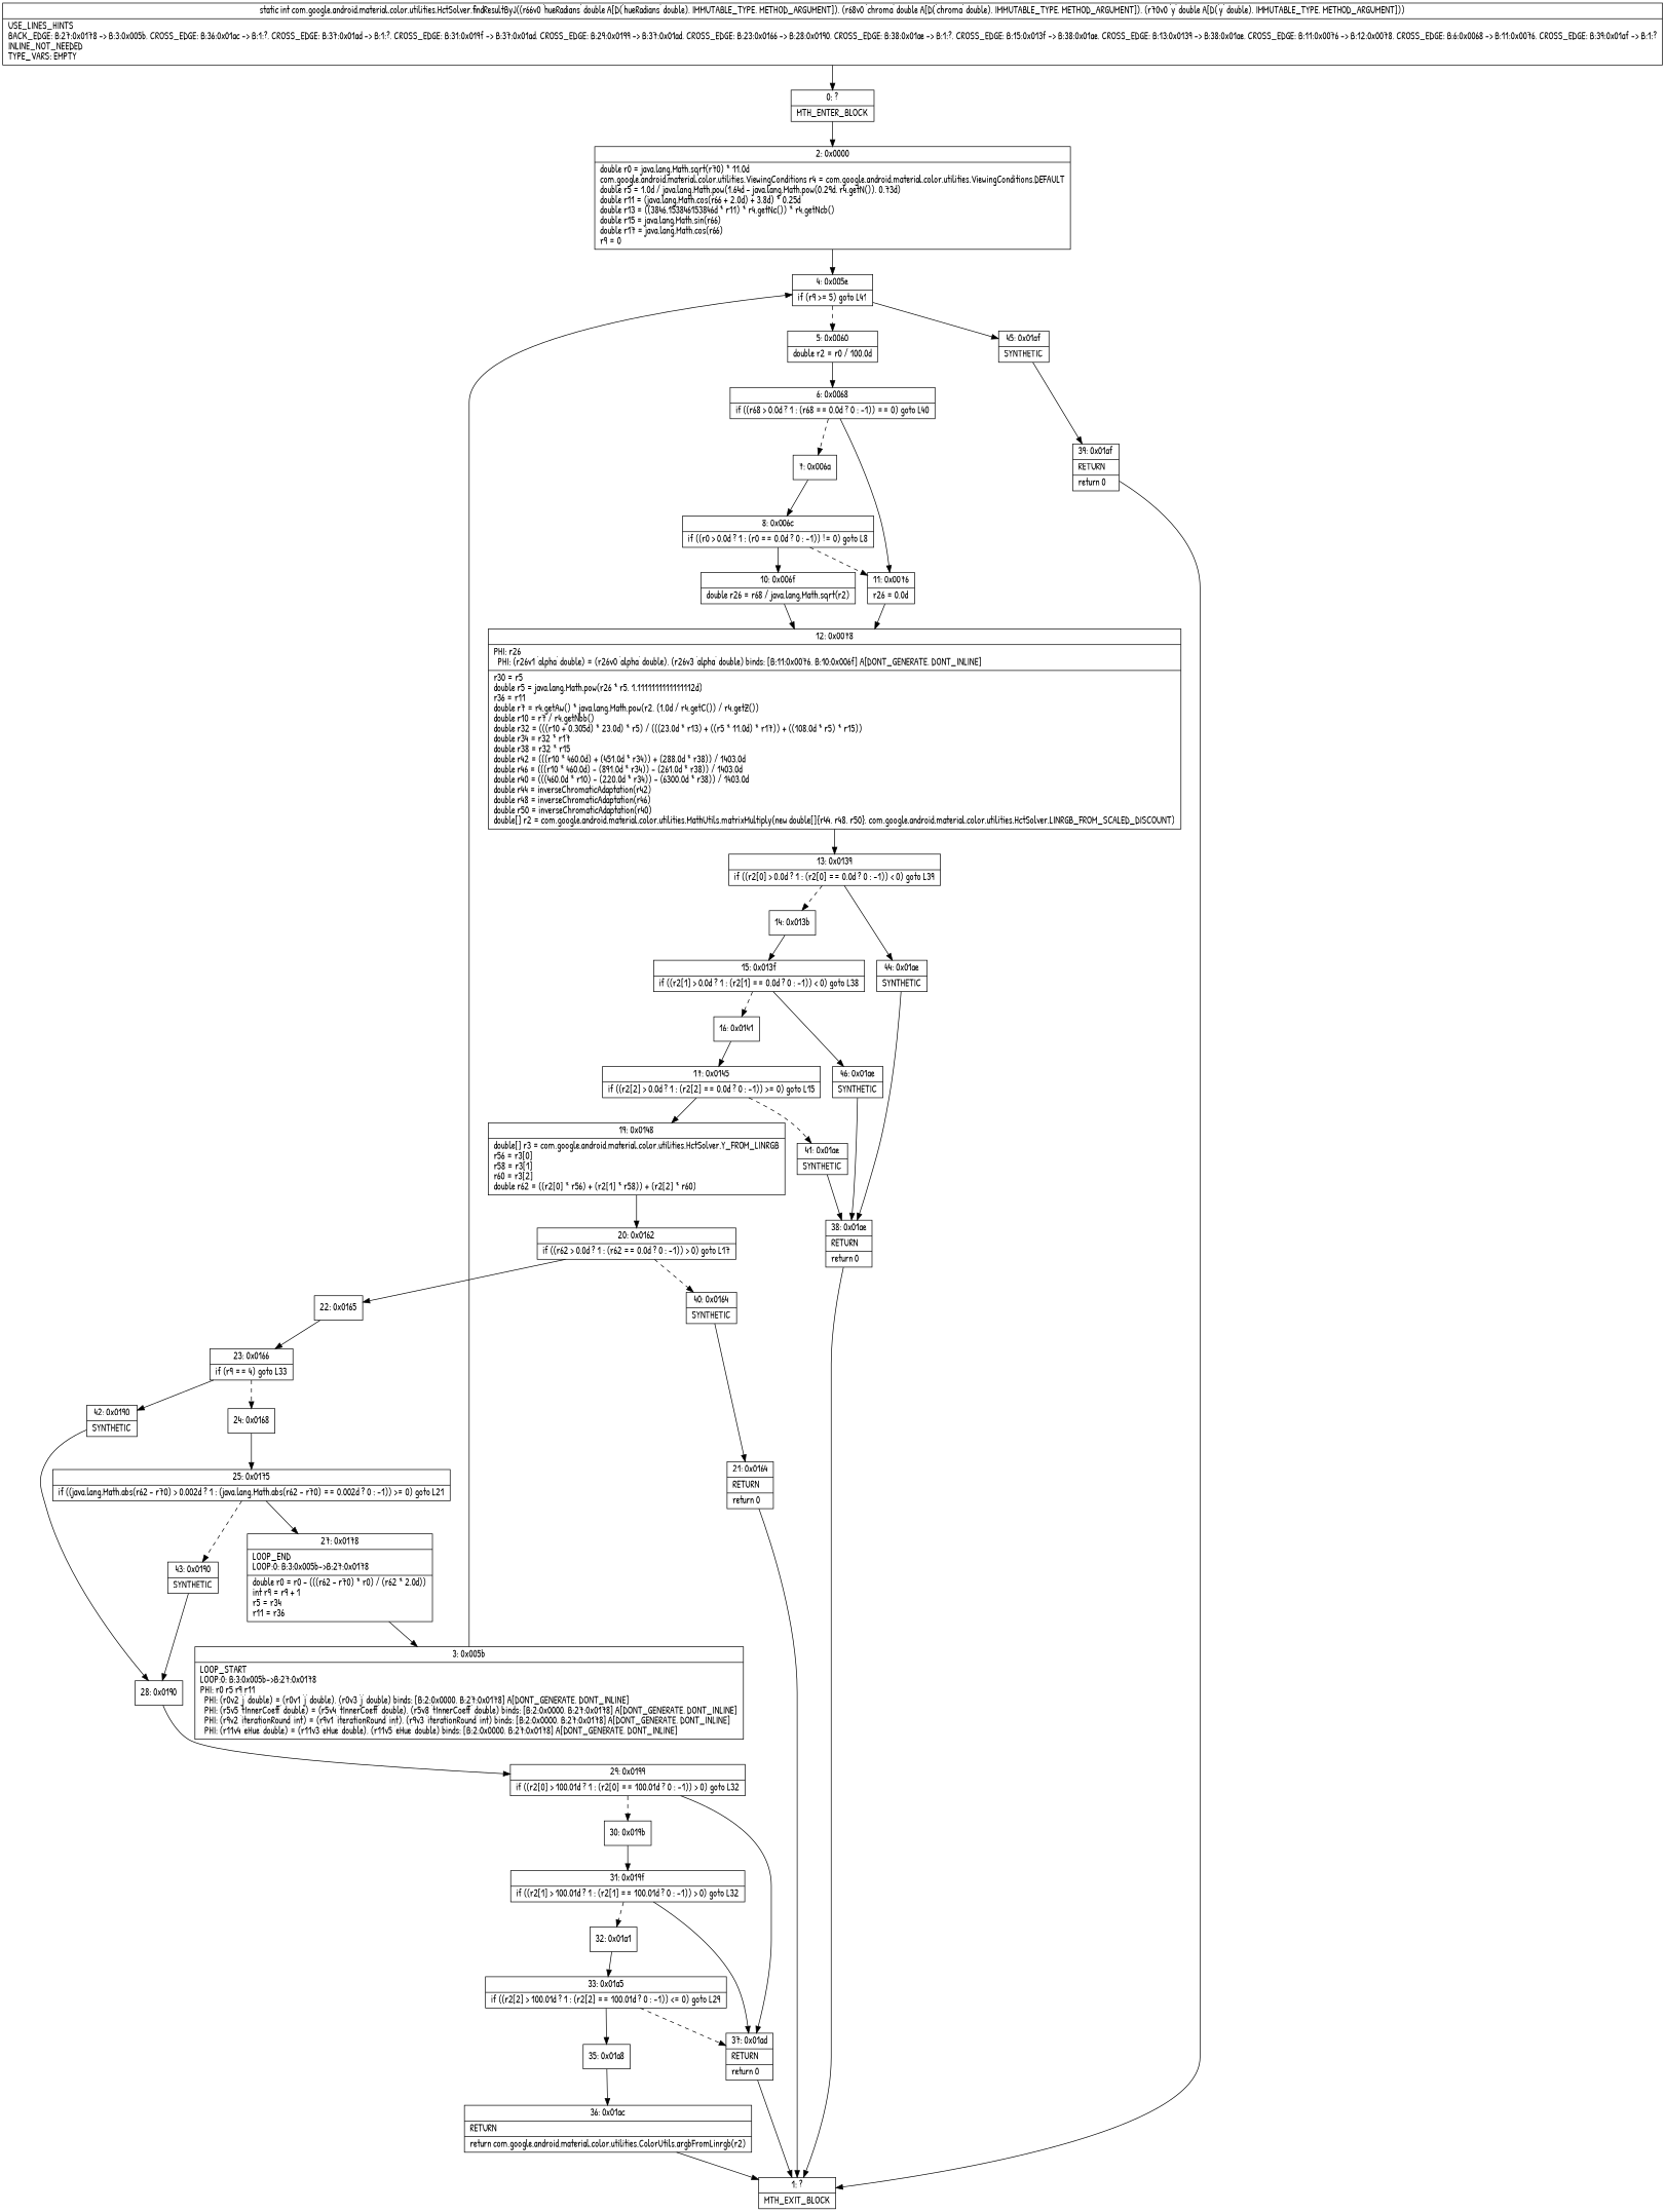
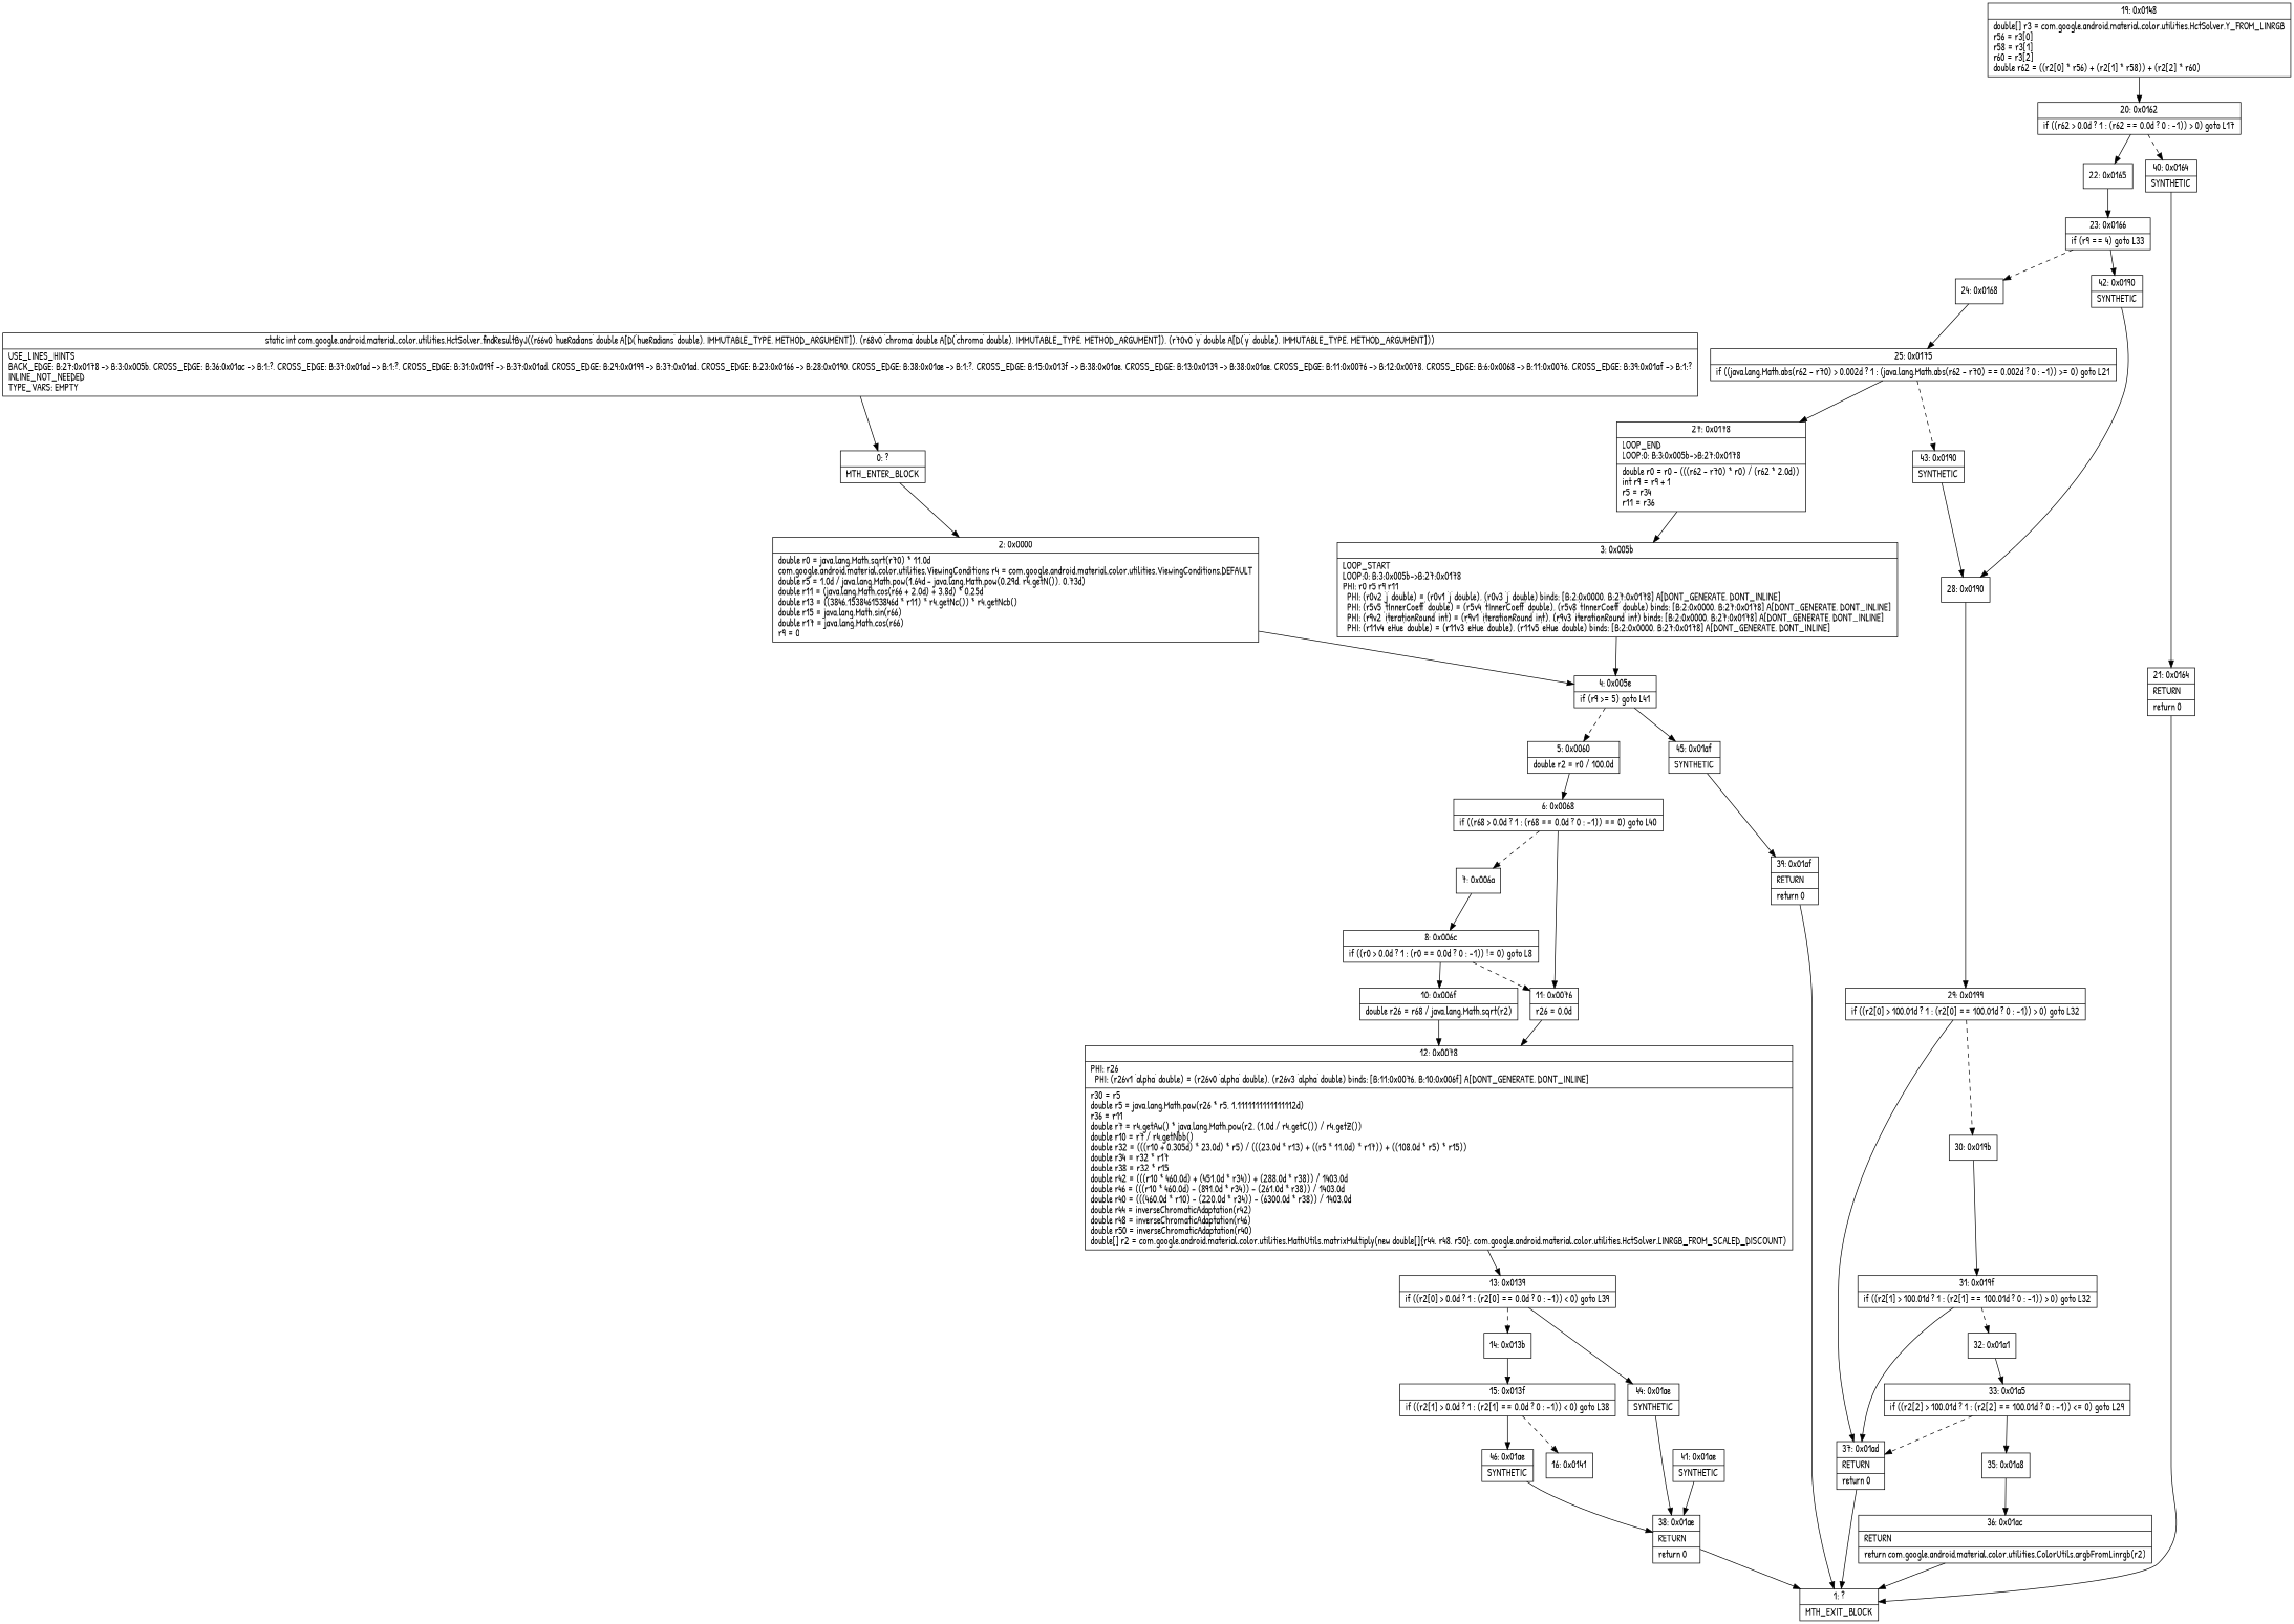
  digraph {
    fontname="Patrick Hand"
    node [fontname="Patrick Hand" shape=record]
    edge [fontname="Patrick Hand"]
    n1 [label="{0\:\ ?|MTH_ENTER_BLOCK\l}"]
    n2 [label="{2\:\ 0x0000|double r0 = java.lang.Math.sqrt(r70) * 11.0d\lcom.google.android.material.color.utilities.ViewingConditions r4 = com.google.android.material.color.utilities.ViewingConditions.DEFAULT\ldouble r5 = 1.0d \/ java.lang.Math.pow(1.64d \- java.lang.Math.pow(0.29d, r4.getN()), 0.73d)\ldouble r11 = (java.lang.Math.cos(r66 + 2.0d) + 3.8d) * 0.25d\ldouble r13 = ((3846.153846153846d * r11) * r4.getNc()) * r4.getNcb()\ldouble r15 = java.lang.Math.sin(r66)\ldouble r17 = java.lang.Math.cos(r66)\lr9 = 0\l}"]
    n3 [label="{4\:\ 0x005e|if (r9 \>= 5) goto L41\l}"]
    n4 [label="{3\:\ 0x005b|LOOP_START\lLOOP:0: B:3:0x005b\-\>B:27:0x0178\lPHI: r0 r5 r9 r11 \l  PHI: (r0v2 'j' double) = (r0v1 'j' double), (r0v3 'j' double) binds: [B:2:0x0000, B:27:0x0178] A[DONT_GENERATE, DONT_INLINE]\l  PHI: (r5v5 'tInnerCoeff' double) = (r5v4 'tInnerCoeff' double), (r5v8 'tInnerCoeff' double) binds: [B:2:0x0000, B:27:0x0178] A[DONT_GENERATE, DONT_INLINE]\l  PHI: (r9v2 'iterationRound' int) = (r9v1 'iterationRound' int), (r9v3 'iterationRound' int) binds: [B:2:0x0000, B:27:0x0178] A[DONT_GENERATE, DONT_INLINE]\l  PHI: (r11v4 'eHue' double) = (r11v3 'eHue' double), (r11v5 'eHue' double) binds: [B:2:0x0000, B:27:0x0178] A[DONT_GENERATE, DONT_INLINE]\l}"]
    n5 [label="{5\:\ 0x0060|double r2 = r0 \/ 100.0d\l}"]
    n6 [label="{45\:\ 0x01af|SYNTHETIC\l}"]
    n7 [label="{6\:\ 0x0068|if ((r68 \> 0.0d ? 1 : (r68 == 0.0d ? 0 : \-1)) == 0) goto L40\l}"]
    n8 [label="{39\:\ 0x01af|RETURN\l|return 0\l}"]
    n9 [label="{7\:\ 0x006a}"]
    n10 [label="{11\:\ 0x0076|r26 = 0.0d\l}"]
    n11 [label="{8\:\ 0x006c|if ((r0 \> 0.0d ? 1 : (r0 == 0.0d ? 0 : \-1)) != 0) goto L8\l}"]
    n12 [label="{12\:\ 0x0078|PHI: r26 \l  PHI: (r26v1 'alpha' double) = (r26v0 'alpha' double), (r26v3 'alpha' double) binds: [B:11:0x0076, B:10:0x006f] A[DONT_GENERATE, DONT_INLINE]\l|r30 = r5\ldouble r5 = java.lang.Math.pow(r26 * r5, 1.1111111111111112d)\lr36 = r11\ldouble r7 = r4.getAw() * java.lang.Math.pow(r2, (1.0d \/ r4.getC()) \/ r4.getZ())\ldouble r10 = r7 \/ r4.getNbb()\ldouble r32 = (((r10 + 0.305d) * 23.0d) * r5) \/ (((23.0d * r13) + ((r5 * 11.0d) * r17)) + ((108.0d * r5) * r15))\ldouble r34 = r32 * r17\ldouble r38 = r32 * r15\ldouble r42 = (((r10 * 460.0d) + (451.0d * r34)) + (288.0d * r38)) \/ 1403.0d\ldouble r46 = (((r10 * 460.0d) \- (891.0d * r34)) \- (261.0d * r38)) \/ 1403.0d\ldouble r40 = (((460.0d * r10) \- (220.0d * r34)) \- (6300.0d * r38)) \/ 1403.0d\ldouble r44 = inverseChromaticAdaptation(r42)\ldouble r48 = inverseChromaticAdaptation(r46)\ldouble r50 = inverseChromaticAdaptation(r40)\ldouble[] r2 = com.google.android.material.color.utilities.MathUtils.matrixMultiply(new double[]\{r44, r48, r50\}, com.google.android.material.color.utilities.HctSolver.LINRGB_FROM_SCALED_DISCOUNT)\l}"]
    n13 [label="{10\:\ 0x006f|double r26 = r68 \/ java.lang.Math.sqrt(r2)\l}"]
    n14 [label="{13\:\ 0x0139|if ((r2[0] \> 0.0d ? 1 : (r2[0] == 0.0d ? 0 : \-1)) \< 0) goto L39\l}"]
    n15 [label="{14\:\ 0x013b}"]
    n16 [label="{44\:\ 0x01ae|SYNTHETIC\l}"]
    n17 [label="{15\:\ 0x013f|if ((r2[1] \> 0.0d ? 1 : (r2[1] == 0.0d ? 0 : \-1)) \< 0) goto L38\l}"]
    n18 [label="{38\:\ 0x01ae|RETURN\l|return 0\l}"]
    n19 [label="{16\:\ 0x0141}"]
    n20 [label="{46\:\ 0x01ae|SYNTHETIC\l}"]
-   n21 [label="{17\:\ 0x0145|if ((r2[2] \> 0.0d ? 1 : (r2[2] == 0.0d ? 0 : \-1)) \>= 0) goto L15\l}"]
    n22 [label="{19\:\ 0x0148|double[] r3 = com.google.android.material.color.utilities.HctSolver.Y_FROM_LINRGB\lr56 = r3[0]\lr58 = r3[1]\lr60 = r3[2]\ldouble r62 = ((r2[0] * r56) + (r2[1] * r58)) + (r2[2] * r60)\l}"]
    n23 [label="{41\:\ 0x01ae|SYNTHETIC\l}"]
    n24 [label="{20\:\ 0x0162|if ((r62 \> 0.0d ? 1 : (r62 == 0.0d ? 0 : \-1)) \> 0) goto L17\l}"]
    n25 [label="{22\:\ 0x0165}"]
    n26 [label="{40\:\ 0x0164|SYNTHETIC\l}"]
    n27 [label="{23\:\ 0x0166|if (r9 == 4) goto L33\l}"]
    n28 [label="{21\:\ 0x0164|RETURN\l|return 0\l}"]
    n29 [label="{24\:\ 0x0168}"]
    n30 [label="{42\:\ 0x0190|SYNTHETIC\l}"]
    n31 [label="{25\:\ 0x0175|if ((java.lang.Math.abs(r62 \- r70) \> 0.002d ? 1 : (java.lang.Math.abs(r62 \- r70) == 0.002d ? 0 : \-1)) \>= 0) goto L21\l}"]
    n32 [label="{28\:\ 0x0190}"]
    n33 [label="{27\:\ 0x0178|LOOP_END\lLOOP:0: B:3:0x005b\-\>B:27:0x0178\l|double r0 = r0 \- (((r62 \- r70) * r0) \/ (r62 * 2.0d))\lint r9 = r9 + 1\lr5 = r34\lr11 = r36\l}"]
    n34 [label="{43\:\ 0x0190|SYNTHETIC\l}"]
    n35 [label="{29\:\ 0x0199|if ((r2[0] \> 100.01d ? 1 : (r2[0] == 100.01d ? 0 : \-1)) \> 0) goto L32\l}"]
    n36 [label="{30\:\ 0x019b}"]
    n37 [label="{37\:\ 0x01ad|RETURN\l|return 0\l}"]
    n38 [label="{31\:\ 0x019f|if ((r2[1] \> 100.01d ? 1 : (r2[1] == 100.01d ? 0 : \-1)) \> 0) goto L32\l}"]
    n39 [label="{1\:\ ?|MTH_EXIT_BLOCK\l}"]
    n40 [label="{32\:\ 0x01a1}"]
    n41 [label="{33\:\ 0x01a5|if ((r2[2] \> 100.01d ? 1 : (r2[2] == 100.01d ? 0 : \-1)) \<= 0) goto L29\l}"]
    n42 [label="{35\:\ 0x01a8}"]
    n43 [label="{36\:\ 0x01ac|RETURN\l|return com.google.android.material.color.utilities.ColorUtils.argbFromLinrgb(r2)\l}"]
    n44 [label="{static int com.google.android.material.color.utilities.HctSolver.findResultByJ((r66v0 'hueRadians' double A[D('hueRadians' double), IMMUTABLE_TYPE, METHOD_ARGUMENT]), (r68v0 'chroma' double A[D('chroma' double), IMMUTABLE_TYPE, METHOD_ARGUMENT]), (r70v0 'y' double A[D('y' double), IMMUTABLE_TYPE, METHOD_ARGUMENT]))  | USE_LINES_HINTS\lBACK_EDGE: B:27:0x0178 \-\> B:3:0x005b, CROSS_EDGE: B:36:0x01ac \-\> B:1:?, CROSS_EDGE: B:37:0x01ad \-\> B:1:?, CROSS_EDGE: B:31:0x019f \-\> B:37:0x01ad, CROSS_EDGE: B:29:0x0199 \-\> B:37:0x01ad, CROSS_EDGE: B:23:0x0166 \-\> B:28:0x0190, CROSS_EDGE: B:38:0x01ae \-\> B:1:?, CROSS_EDGE: B:15:0x013f \-\> B:38:0x01ae, CROSS_EDGE: B:13:0x0139 \-\> B:38:0x01ae, CROSS_EDGE: B:11:0x0076 \-\> B:12:0x0078, CROSS_EDGE: B:6:0x0068 \-\> B:11:0x0076, CROSS_EDGE: B:39:0x01af \-\> B:1:?\lINLINE_NOT_NEEDED\lTYPE_VARS: EMPTY\l}"]
    n1 -> n2
    n2 -> n3
    n3 -> n5 [style=dashed]
    n3 -> n6
    n4 -> n3
    n5 -> n7
    n6 -> n8
    n7 -> n9 [style=dashed]
    n7 -> n10
    n8 -> n39
    n9 -> n11
    n10 -> n12
    n11 -> n10 [style=dashed]
    n11 -> n13
    n12 -> n14
    n13 -> n12
    n14 -> n15 [style=dashed]
    n14 -> n16
    n15 -> n17
    n16 -> n18
    n17 -> n19 [style=dashed]
    n17 -> n20
    n18 -> n39
-   n19 -> n21
    n20 -> n18
-   n21 -> n22
-   n21 -> n23 [style=dashed]
    n22 -> n24
    n23 -> n18
    n24 -> n25
    n24 -> n26 [style=dashed]
    n25 -> n27
    n26 -> n28
    n27 -> n29 [style=dashed]
    n27 -> n30
    n28 -> n39
    n29 -> n31
    n30 -> n32
    n31 -> n33
    n31 -> n34 [style=dashed]
    n32 -> n35
    n33 -> n4
    n34 -> n32
    n35 -> n36 [style=dashed]
    n35 -> n37
    n36 -> n38
    n37 -> n39
    n38 -> n37
    n38 -> n40 [style=dashed]
    n40 -> n41
    n41 -> n37 [style=dashed]
    n41 -> n42
    n42 -> n43
    n43 -> n39
    n44 -> n1
  }
